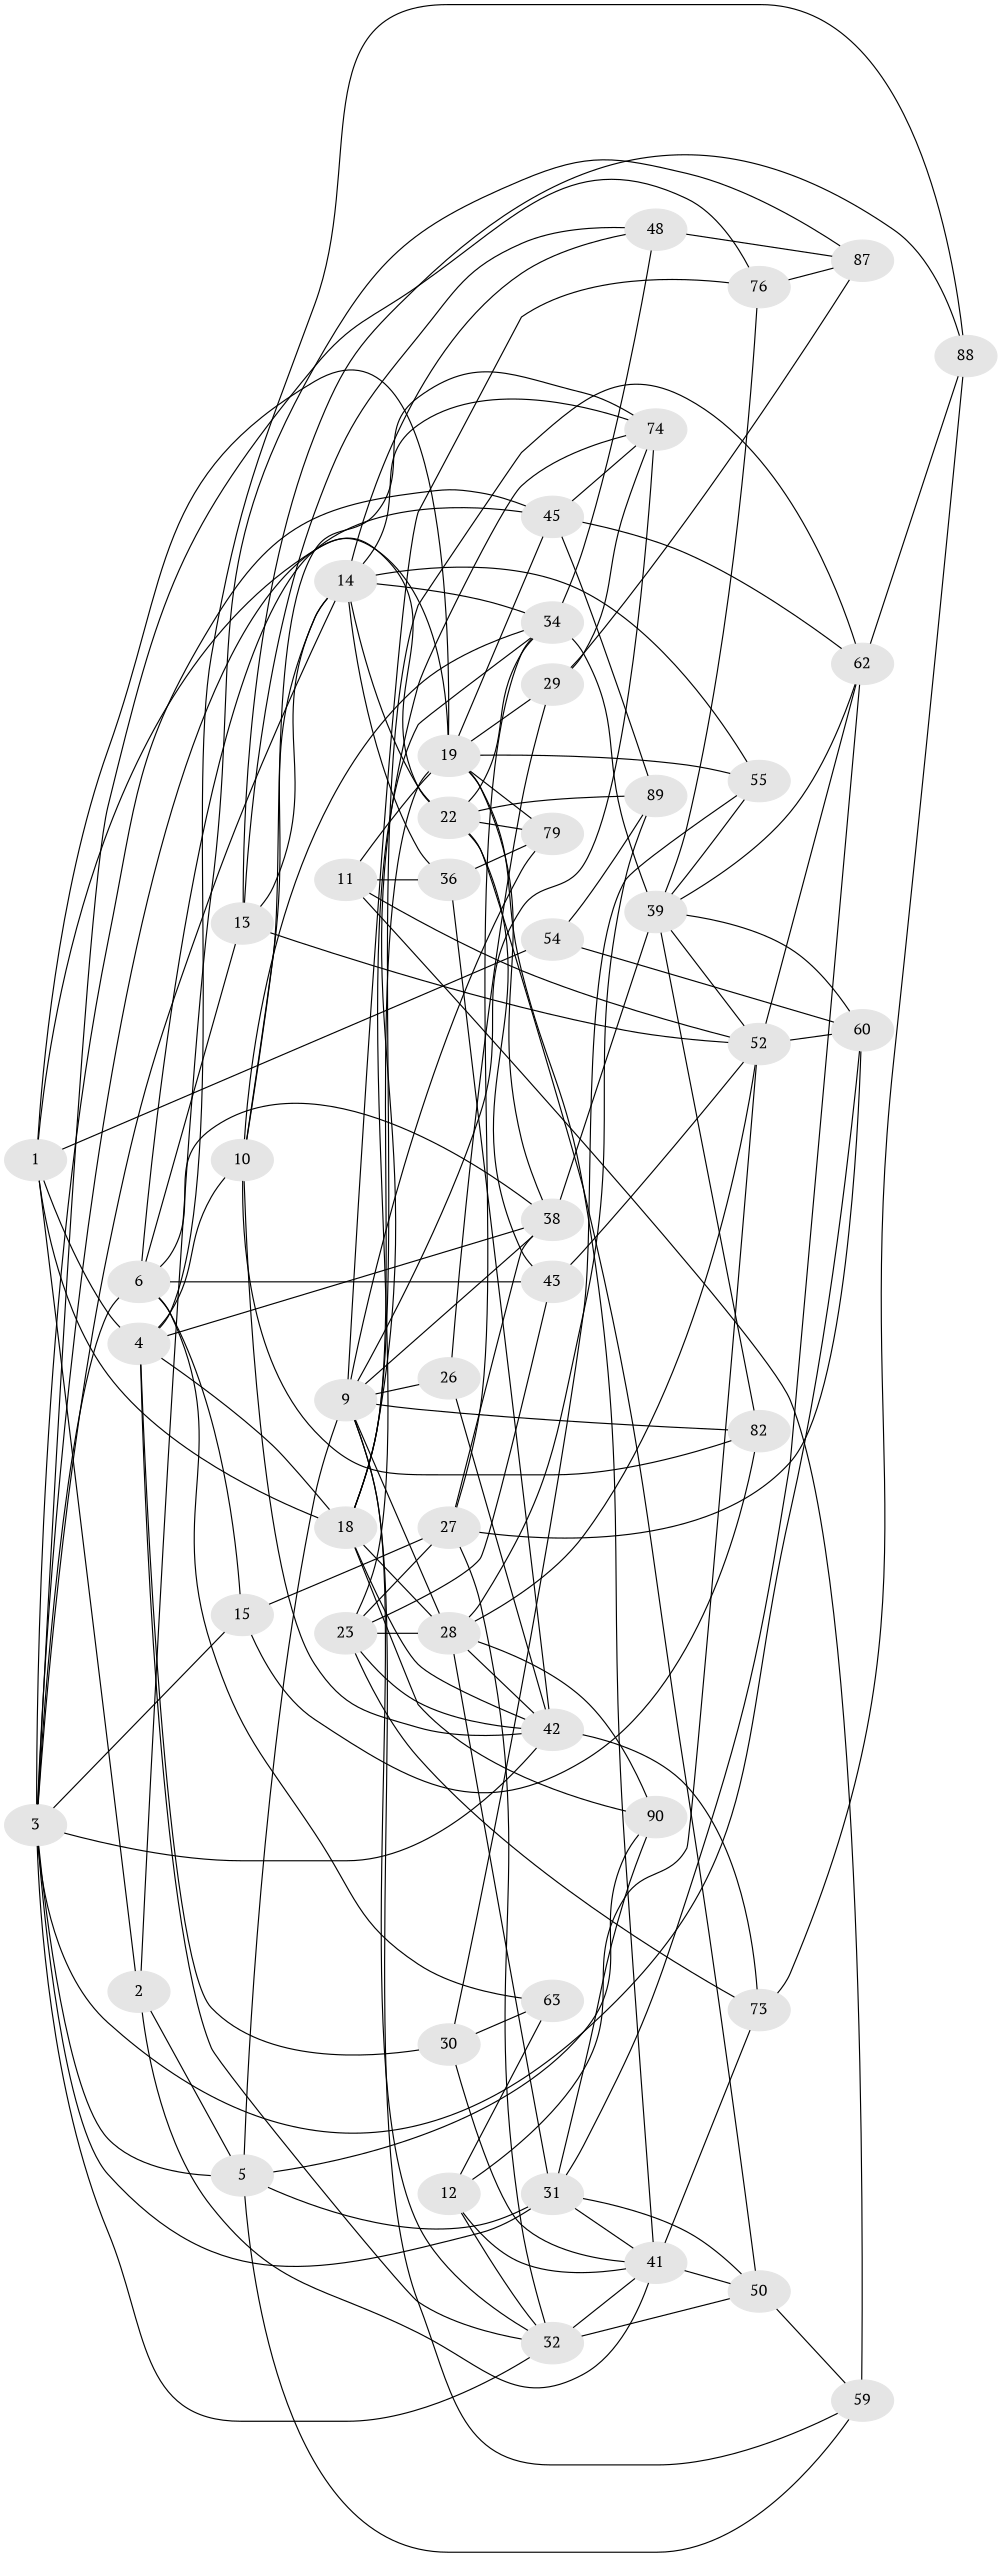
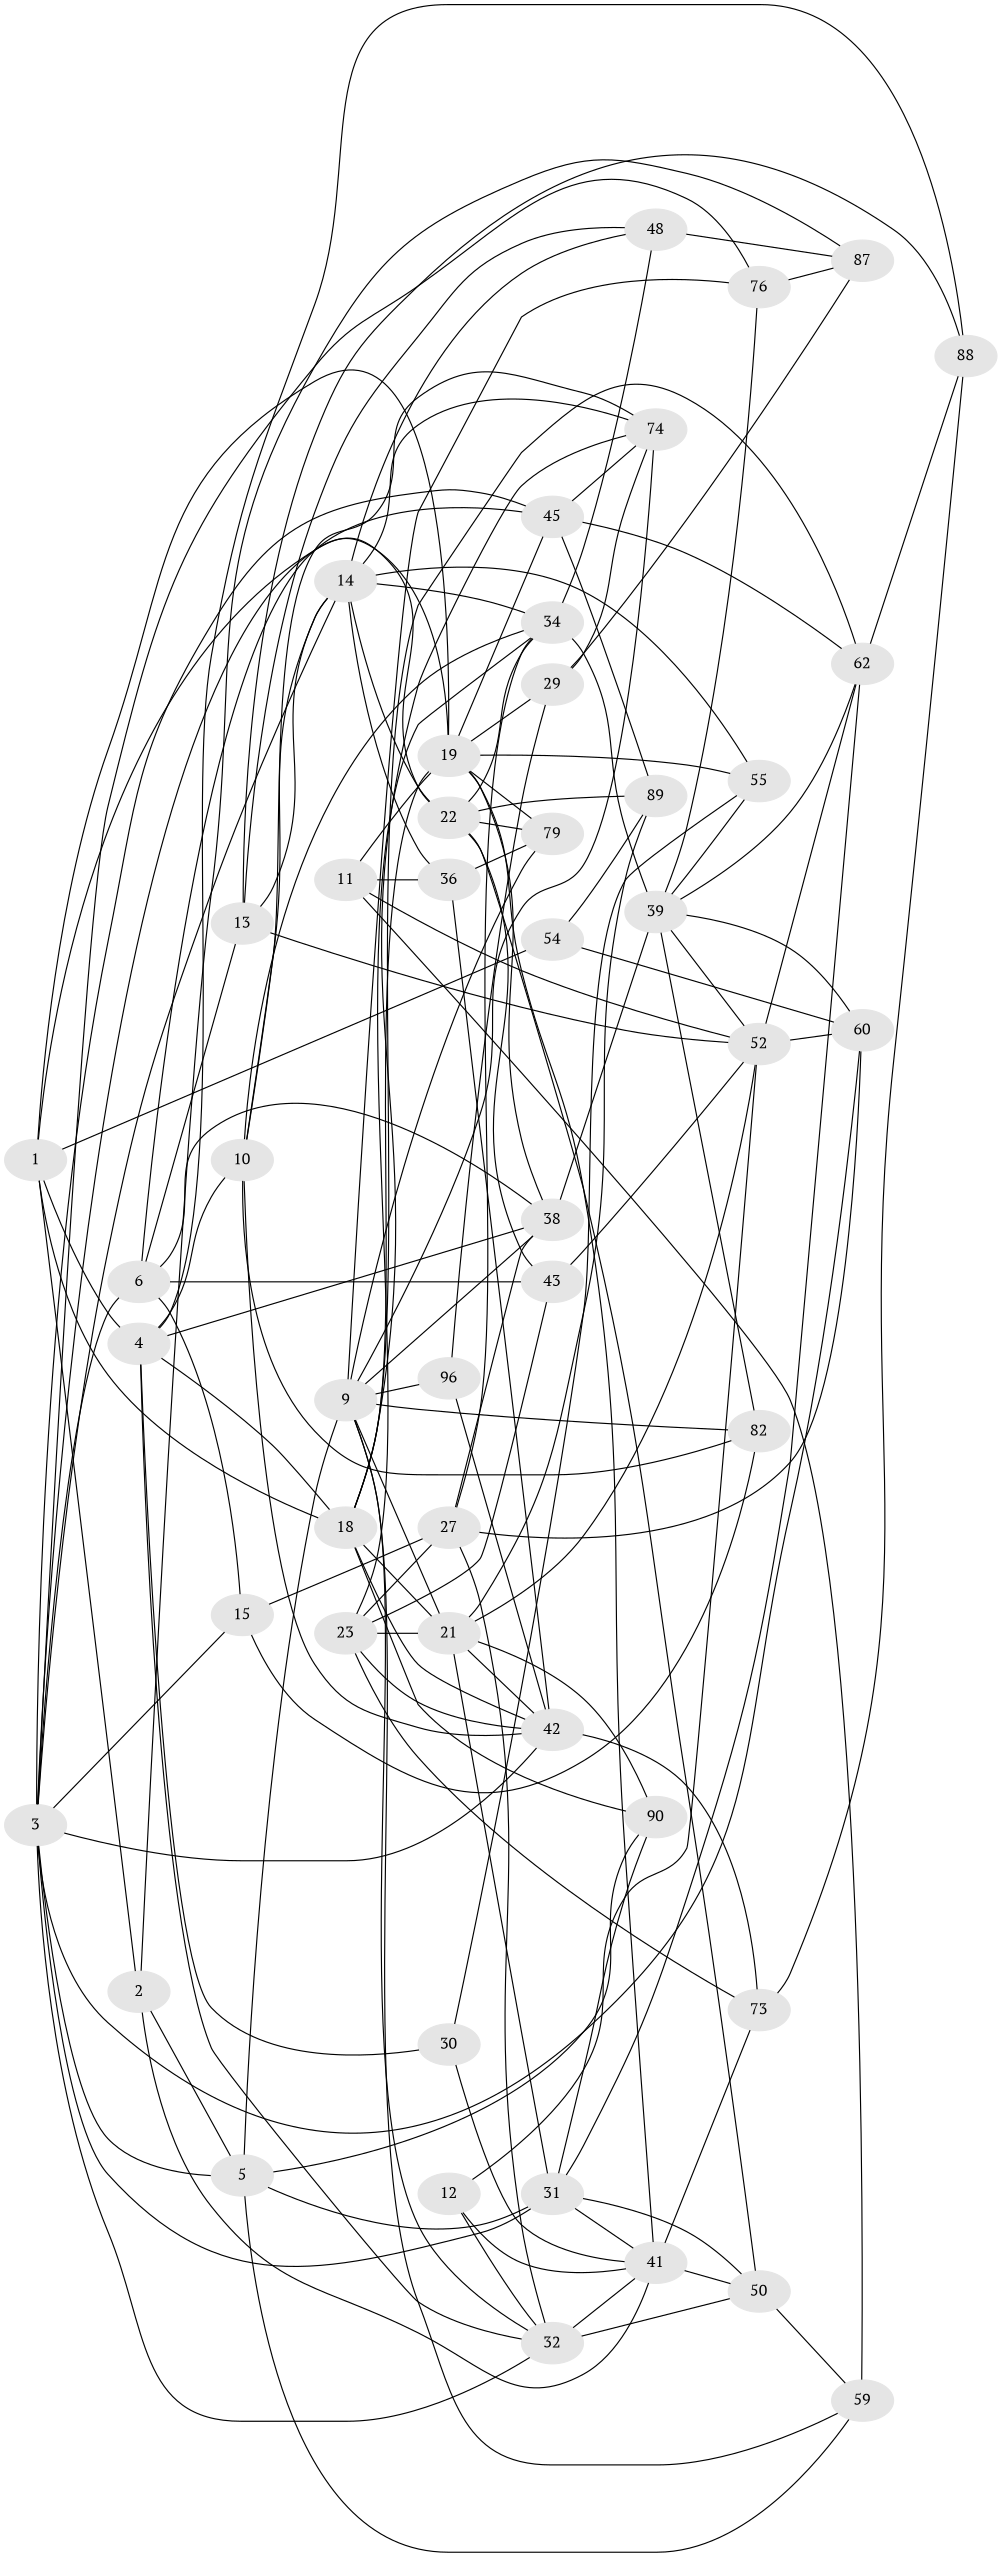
  graph {
    fontname="PT Serif"
    rankdir=LR
    node [color=gray90 fontname="PT Serif" style=filled]
    edge [fontname="PT Serif"]
    1 [super="+78"]
    2
    4 [super="+7"]
    18 [super="+58+47"]
    19 [super="+97+24"]
    22 [super="+70"]
    54
    5 [super="+8"]
    41 [super="+77+66"]
    87
    32 [super="+96+84"]
    10 [super="+33"]
    30
    38 [super="+40"]
    88
    42 [super="+56+53"]
    90
-   28 [super="+83+61"]
+   28 [super="+83+61" label=21]
    74 [super="+94"]
    n20 [label=62 super="+85"]
    45 [super="+51"]
    79
    55
    29
    43
    34 [super="+75+72"]
    50 [super="+71"]
    89
    60 [super="+67"]
    31 [super="+44+86"]
    9 [super="+65+17+16"]
    59
    73
    3 [super="+21+20"]
    6 [super="+92+93+64"]
    14 [super="+37+57"]
    15
    76
    13 [super="+95"]
-   63
    36
    48
    82
    27 [super="+100"]
    52 [super="+81"]
    39 [super="+80"]
-   26
+   26 [label=96]
    11
    12
    23 [super="+49"]
    1 -- 2
    1 -- 4
    1 -- 18
    1 -- 19
    1 -- 22
    1 -- 54
    2 -- 5
    2 -- 41
    2 -- 87
    4 -- 18
    4 -- 32
    4 -- 10
    4 -- 30
    4 -- 38
    4 -- 88
    18 -- 19
    18 -- 42
    18 -- 90
    18 -- 28
    18 -- 74
    18 -- n20
    19 -- 41
    19 -- 38
    19 -- 45
    19 -- 79
    19 -- 55
    19 -- 29
    22 -- 79
    22 -- 43
    22 -- 34
    22 -- 50
    22 -- 89
    54 -- 89
    54 -- 60 [weight=2]
    5 -- 90
    5 -- 31
    5 -- 9
    5 -- 59
    41 -- 50
    41 -- 73
    32 -- 41
    32 -- 50 [weight=2]
    10 -- 42
    10 -- 74
    10 -- 34
    10 -- 14
    10 -- 82
    30 -- 41
    30 -- 55
-   30 -- 63
    38 -- 39
    42 -- 73
    28 -- 42
    28 -- 90
    28 -- 89
    28 -- 31
    28 -- 52
    n20 -- 88
    45 -- 74
    45 -- n20
    45 -- 89
    29 -- 87
    29 -- 74
    43 -- 52
    34 -- 48
    34 -- 39
    50 -- 59
    31 -- 41
    31 -- 90
    31 -- n20
    31 -- 50
    9 -- 32
    9 -- 38
    9 -- 28
    9 -- 74
    9 -- 79
    9 -- 59
    9 -- 76
    9 -- 82
    9 -- 26
    73 -- 88
    3 -- 19
    3 -- 5
    3 -- 32
    3 -- 42
    3 -- 45
    3 -- 60
    3 -- 31 [weight=2]
    3 -- 6
    3 -- 14
    3 -- 15
    3 -- 76
    6 -- 38
    6 -- 45
    6 -- 43
    6 -- 15
    6 -- 13
-   6 -- 63 [weight=2]
    14 -- 22
    14 -- 74
    14 -- 55
    14 -- 34 [weight=2]
    14 -- 36
    14 -- 48
    15 -- 82
    15 -- 27
    76 -- 87
    13 -- 88
    13 -- 14
    13 -- 48
    13 -- 52
    36 -- 42
    36 -- 79
    48 -- 87
    27 -- 32
    27 -- 38
    27 -- 34
    27 -- 60
    52 -- n20
    52 -- 60
    39 -- n20
    39 -- 55
    39 -- 60
    39 -- 76
    39 -- 82
    39 -- 52
    26 -- 42
    26 -- 29
    11 -- 19
    11 -- 59
    11 -- 36
    11 -- 52
    12 -- 41
    12 -- 32
-   12 -- 63
    12 -- 52
    23 -- 42
    23 -- 28
    23 -- 43
    23 -- 34
    23 -- 73
    23 -- 27
  }
